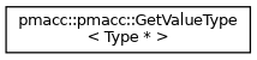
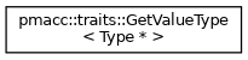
  digraph {
    rankdir=LR
-   n1 [color=black fillcolor=white fontname=Helvetica fontsize=10 height=0.2 label="pmacc::pmacc::GetValueType\l\< Type * \>" shape=record style=filled width=0.4]
+   n1 [color=black fillcolor=white fontname=Helvetica fontsize=10 height=0.2 label="pmacc::traits::GetValueType\l\< Type * \>" shape=record style=filled width=0.4]
  }
